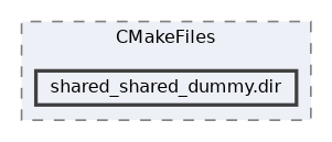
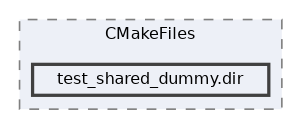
  digraph {
    compound=true
    rankdir=LR
-   n1 [color=grey25 fillcolor="#edf0f7" fontname=Helvetica fontsize=10 height=0.2 label="shared_shared_dummy.dir" shape=box style="filled,bold" width=0.4]
+   n1 [color=grey25 fillcolor="#edf0f7" fontname=Helvetica fontsize=10 height=0.2 label="test_shared_dummy.dir" shape=box style="filled,bold" width=0.4]
    subgraph cluster_1 {
      bgcolor="#edf0f7"
      fontname=Helvetica
      fontsize=10
      label=CMakeFiles
      pencolor=grey50
      style="filled,dashed"
      n1
    }
  }
